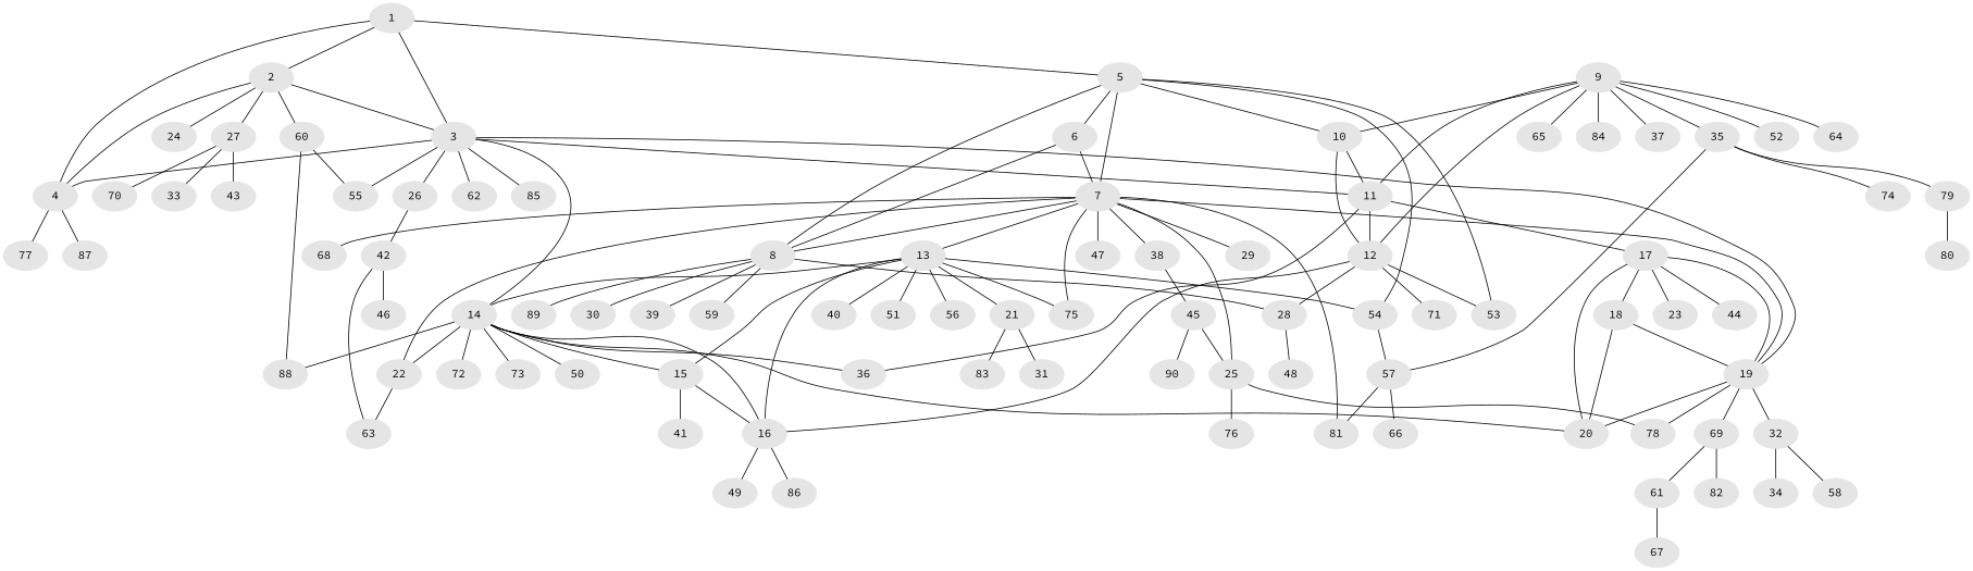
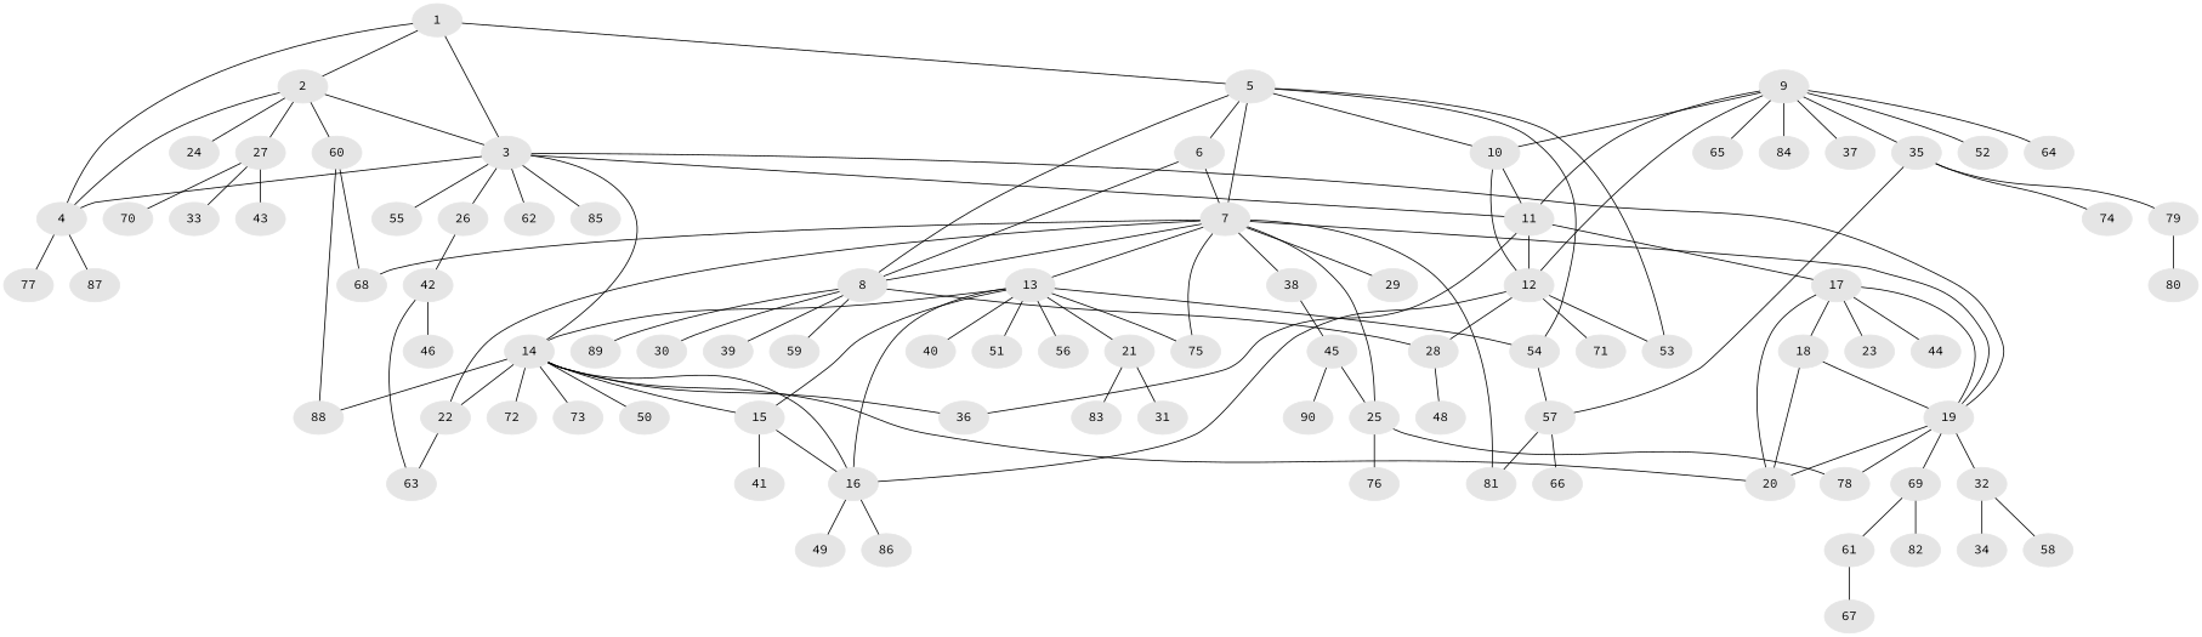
  graph {
    fontname="Source Code Pro"
    node [color=gray90 fontname="Source Code Pro" style=filled]
    edge [fontname="Source Code Pro"]
    1
    2
    3
    4
    5
    24
    27
    60
    11
    14
    19
    26
    55
    62
    85
    77
    87
    6
    7
    8
    10
    53
    54
    33
    43
    70
    68
    88
    12
    17
    36
    22
    16
    15
    20
    50
    72
    73
    32
    69
    78
    42
    13
    25
    29
    38
-   47
    75
    81
    28
    30
    39
    59
    89
    57
    21
    40
    51
    56
    63
    76
    45
    48
    9
    35
    37
    52
    64
    65
    84
    71
    74
    79
    18
    23
    44
    49
    86
    41
    31
    83
    34
    58
    61
    82
    67
    46
    66
    80
    90
    1 -- 2
    1 -- 3
    1 -- 4
    1 -- 5
    2 -- 3
    2 -- 4
    2 -- 24
    2 -- 27
    2 -- 60
    3 -- 4
    3 -- 11
    3 -- 14
    3 -- 19
    3 -- 26
    3 -- 55
    3 -- 62
    3 -- 85
    4 -- 77
    4 -- 87
    5 -- 6
    5 -- 7
    5 -- 8
    5 -- 10
    5 -- 53
    5 -- 54
    27 -- 33
    27 -- 43
    27 -- 70
-   60 -- 55
+   60 -- 68
    60 -- 88
    11 -- 12
    11 -- 17
    11 -- 36
    14 -- 88
    14 -- 36
    14 -- 22
    14 -- 16
    14 -- 15
    14 -- 20
    14 -- 50
    14 -- 72
    14 -- 73
    19 -- 20
    19 -- 32
    19 -- 69
    19 -- 78
    26 -- 42
    6 -- 7
    6 -- 8
    7 -- 19
    7 -- 8
    7 -- 68
    7 -- 22
    7 -- 13
    7 -- 25
    7 -- 29
    7 -- 38
-   7 -- 47
    7 -- 75
    7 -- 81
    8 -- 28
    8 -- 30
    8 -- 39
    8 -- 59
    8 -- 89
    10 -- 11
    10 -- 12
    54 -- 57
    12 -- 53
    12 -- 16
    12 -- 28
    12 -- 71
    17 -- 19
    17 -- 20
    17 -- 18
    17 -- 23
    17 -- 44
    22 -- 63
    16 -- 49
    16 -- 86
    15 -- 16
    15 -- 41
    32 -- 34
    32 -- 58
    69 -- 61
    69 -- 82
    42 -- 63
    42 -- 46
    13 -- 14
    13 -- 54
    13 -- 16
    13 -- 15
    13 -- 75
    13 -- 21
    13 -- 40
    13 -- 51
    13 -- 56
    25 -- 78
    25 -- 76
    38 -- 45
    28 -- 48
    57 -- 81
    57 -- 66
    21 -- 31
    21 -- 83
    45 -- 25
    45 -- 90
    9 -- 11
    9 -- 10
    9 -- 12
    9 -- 35
    9 -- 37
    9 -- 52
    9 -- 64
    9 -- 65
    9 -- 84
    35 -- 57
    35 -- 74
    35 -- 79
    79 -- 80
    18 -- 19
    18 -- 20
    61 -- 67
  }
